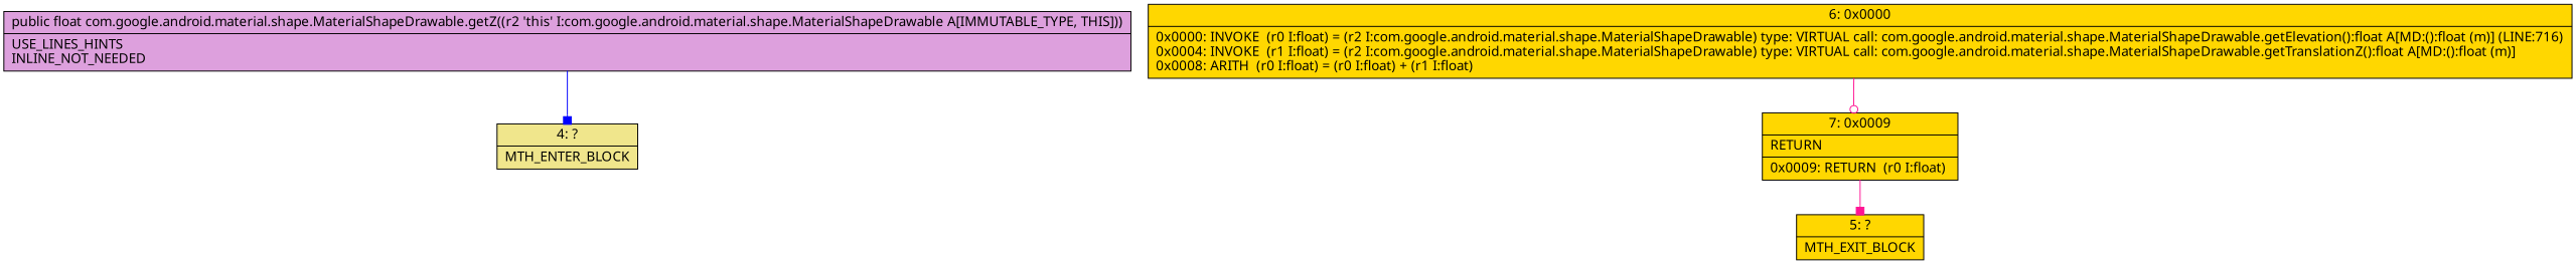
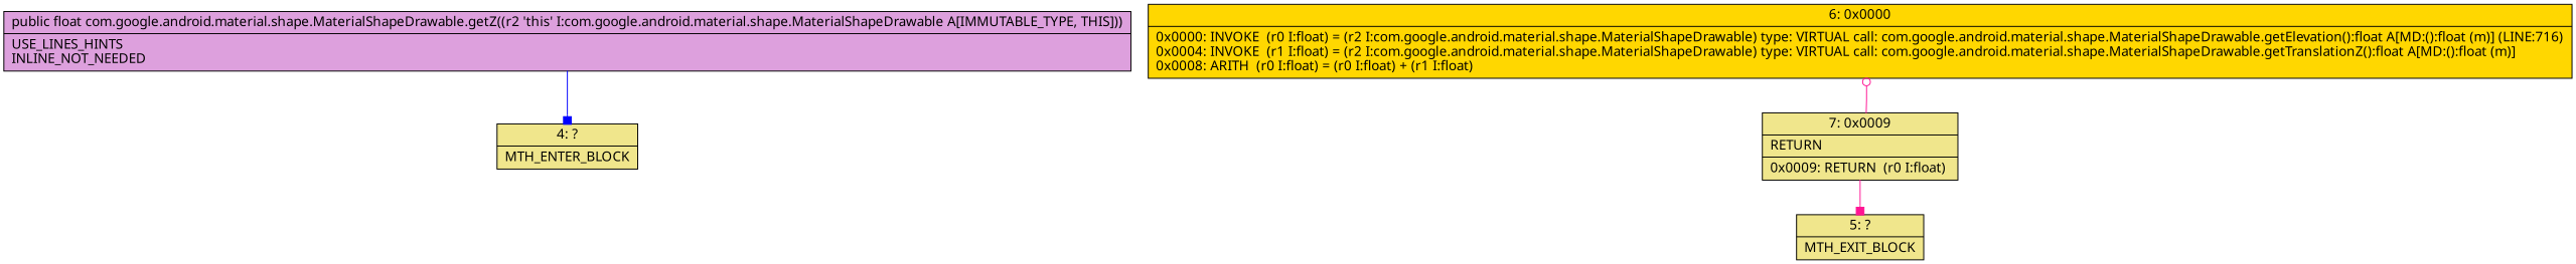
  digraph {
    fontname="Noto Sans"
    node [fillcolor=khaki fontname="Noto Sans" shape=record style=filled]
    edge [arrowhead=box color=deeppink fontname="Noto Sans" style=solid]
    n1 [label="{4\:\ ?|MTH_ENTER_BLOCK\l}"]
    n2 [fillcolor=gold label="{6\:\ 0x0000|0x0000: INVOKE  (r0 I:float) = (r2 I:com.google.android.material.shape.MaterialShapeDrawable) type: VIRTUAL call: com.google.android.material.shape.MaterialShapeDrawable.getElevation():float A[MD:():float (m)] (LINE:716)\l0x0004: INVOKE  (r1 I:float) = (r2 I:com.google.android.material.shape.MaterialShapeDrawable) type: VIRTUAL call: com.google.android.material.shape.MaterialShapeDrawable.getTranslationZ():float A[MD:():float (m)]\l0x0008: ARITH  (r0 I:float) = (r0 I:float) + (r1 I:float) \l}"]
-   n3 [fillcolor=gold label="{7\:\ 0x0009|RETURN\l|0x0009: RETURN  (r0 I:float) \l}"]
-   n4 [fillcolor=gold label="{5\:\ ?|MTH_EXIT_BLOCK\l}"]
+   n3 [label="{7\:\ 0x0009|RETURN\l|0x0009: RETURN  (r0 I:float) \l}"]
+   n4 [label="{5\:\ ?|MTH_EXIT_BLOCK\l}"]
    n5 [fillcolor=plum label="{public float com.google.android.material.shape.MaterialShapeDrawable.getZ((r2 'this' I:com.google.android.material.shape.MaterialShapeDrawable A[IMMUTABLE_TYPE, THIS]))  | USE_LINES_HINTS\lINLINE_NOT_NEEDED\l}"]
-   n2 -> n3 [arrowhead=odot]
+   n3 -> n2 [arrowhead=odot]
    n3 -> n4
    n5 -> n1 [color=blue]
  }
